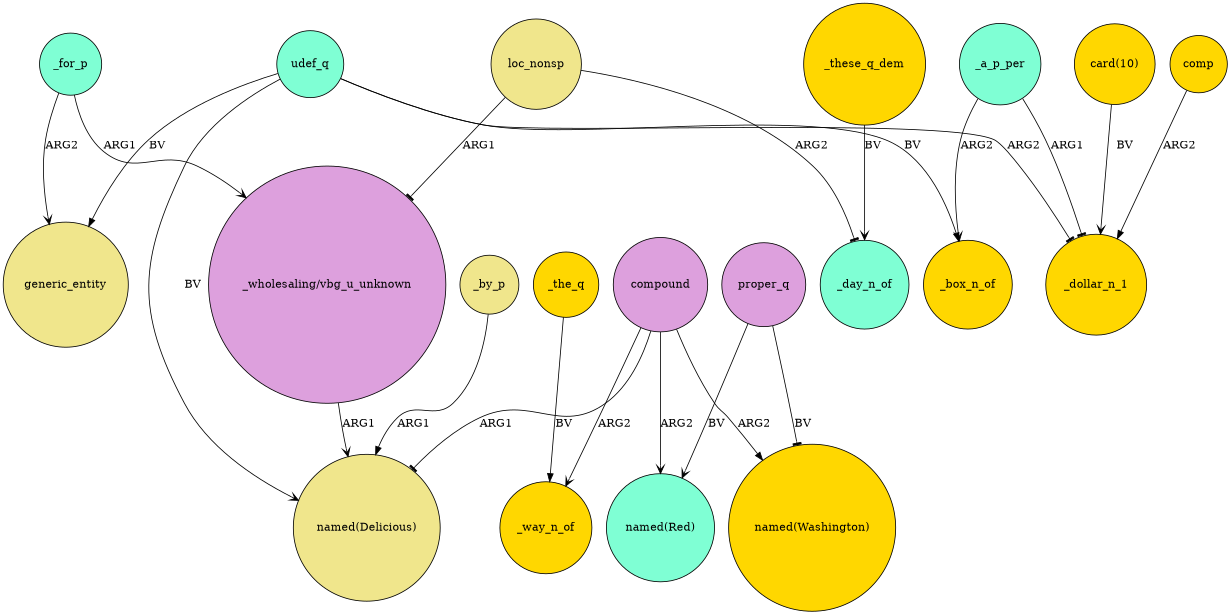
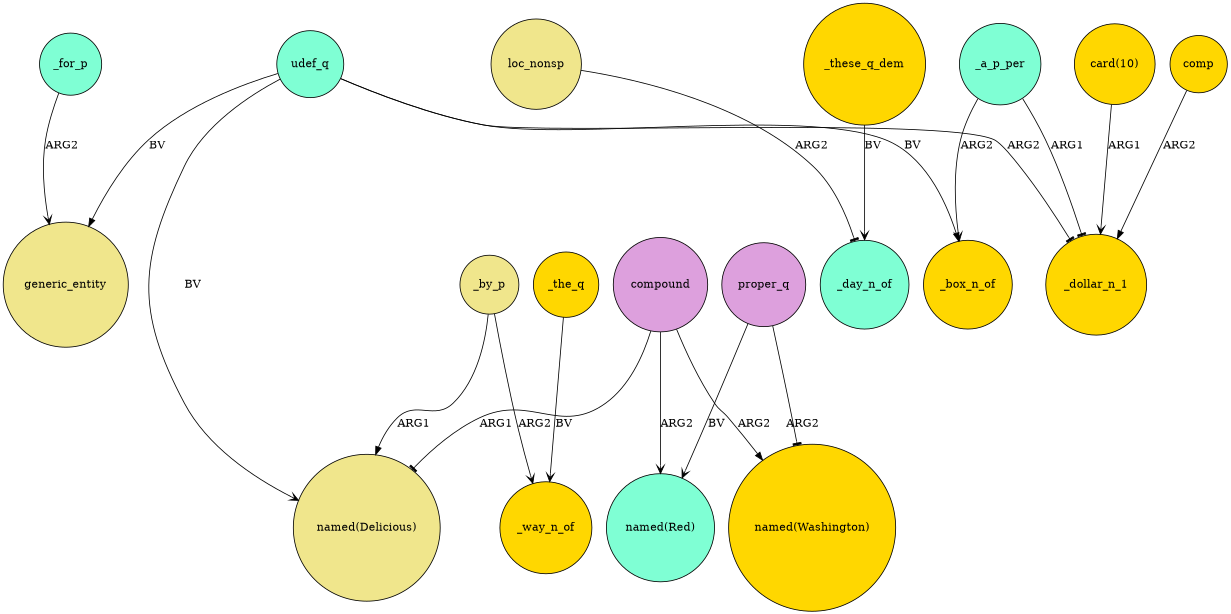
  digraph {
    node [fillcolor=gold shape=circle style=filled]
    edge [arrowhead=vee]
    udef_q [fillcolor=aquamarine]
    generic_entity [fillcolor=khaki]
    "named(Delicious)" [fillcolor=khaki]
    _dollar_n_1
    _box_n_of
    _the_q
    _way_n_of
    _for_p [fillcolor=aquamarine]
-   "_wholesaling/vbg_u_unknown" [fillcolor=plum]
    loc_nonsp [fillcolor=khaki]
    _day_n_of [fillcolor=aquamarine]
    _by_p [fillcolor=khaki]
    _these_q_dem
    proper_q [fillcolor=plum]
    "named(Washington)"
    "named(Red)" [fillcolor=aquamarine]
    "card(10)"
    _a_p_per [fillcolor=aquamarine]
    comp
    compound [fillcolor=plum]
    udef_q -> generic_entity [arrowhead=normal label=BV]
    udef_q -> "named(Delicious)" [label=BV]
    udef_q -> _dollar_n_1 [arrowhead=tee label=ARG2]
    udef_q -> _box_n_of [arrowhead=normal label=BV]
-   _the_q -> _way_n_of [arrowhead=normal label=BV]
+   _the_q -> _way_n_of [label=BV]
    _for_p -> generic_entity [label=ARG2]
-   _for_p -> "_wholesaling/vbg_u_unknown" [label=ARG1]
-   "_wholesaling/vbg_u_unknown" -> "named(Delicious)" [label=ARG1]
-   loc_nonsp -> "_wholesaling/vbg_u_unknown" [arrowhead=tee label=ARG1]
    loc_nonsp -> _day_n_of [arrowhead=tee label=ARG2]
    _by_p -> "named(Delicious)" [arrowhead=normal label=ARG1]
-   compound -> _way_n_of [label=ARG2]
+   _by_p -> _way_n_of [label=ARG2]
    _these_q_dem -> _day_n_of [label=BV]
-   proper_q -> "named(Washington)" [arrowhead=tee label=BV]
+   proper_q -> "named(Washington)" [arrowhead=tee label=ARG2]
    proper_q -> "named(Red)" [label=BV]
-   "card(10)" -> _dollar_n_1 [label=BV]
+   "card(10)" -> _dollar_n_1 [label=ARG1]
    _a_p_per -> _dollar_n_1 [arrowhead=tee label=ARG1]
    _a_p_per -> _box_n_of [label=ARG2]
    comp -> _dollar_n_1 [arrowhead=normal label=ARG2]
    compound -> "named(Delicious)" [arrowhead=tee label=ARG1]
    compound -> "named(Washington)" [arrowhead=normal label=ARG2]
    compound -> "named(Red)" [label=ARG2]
  }
